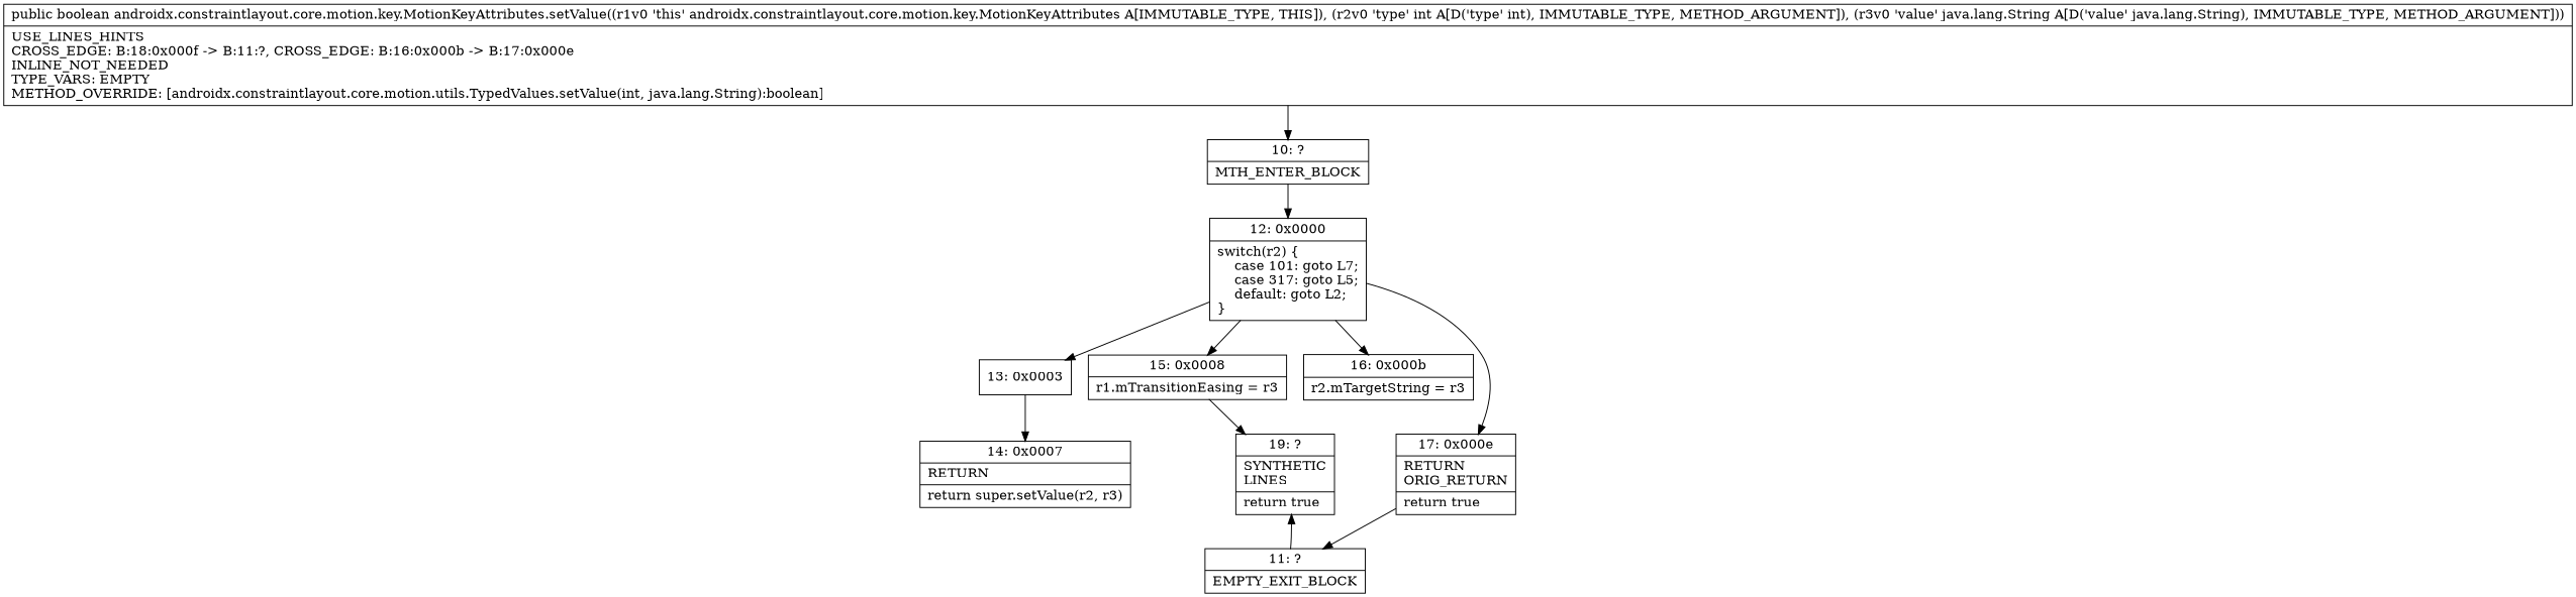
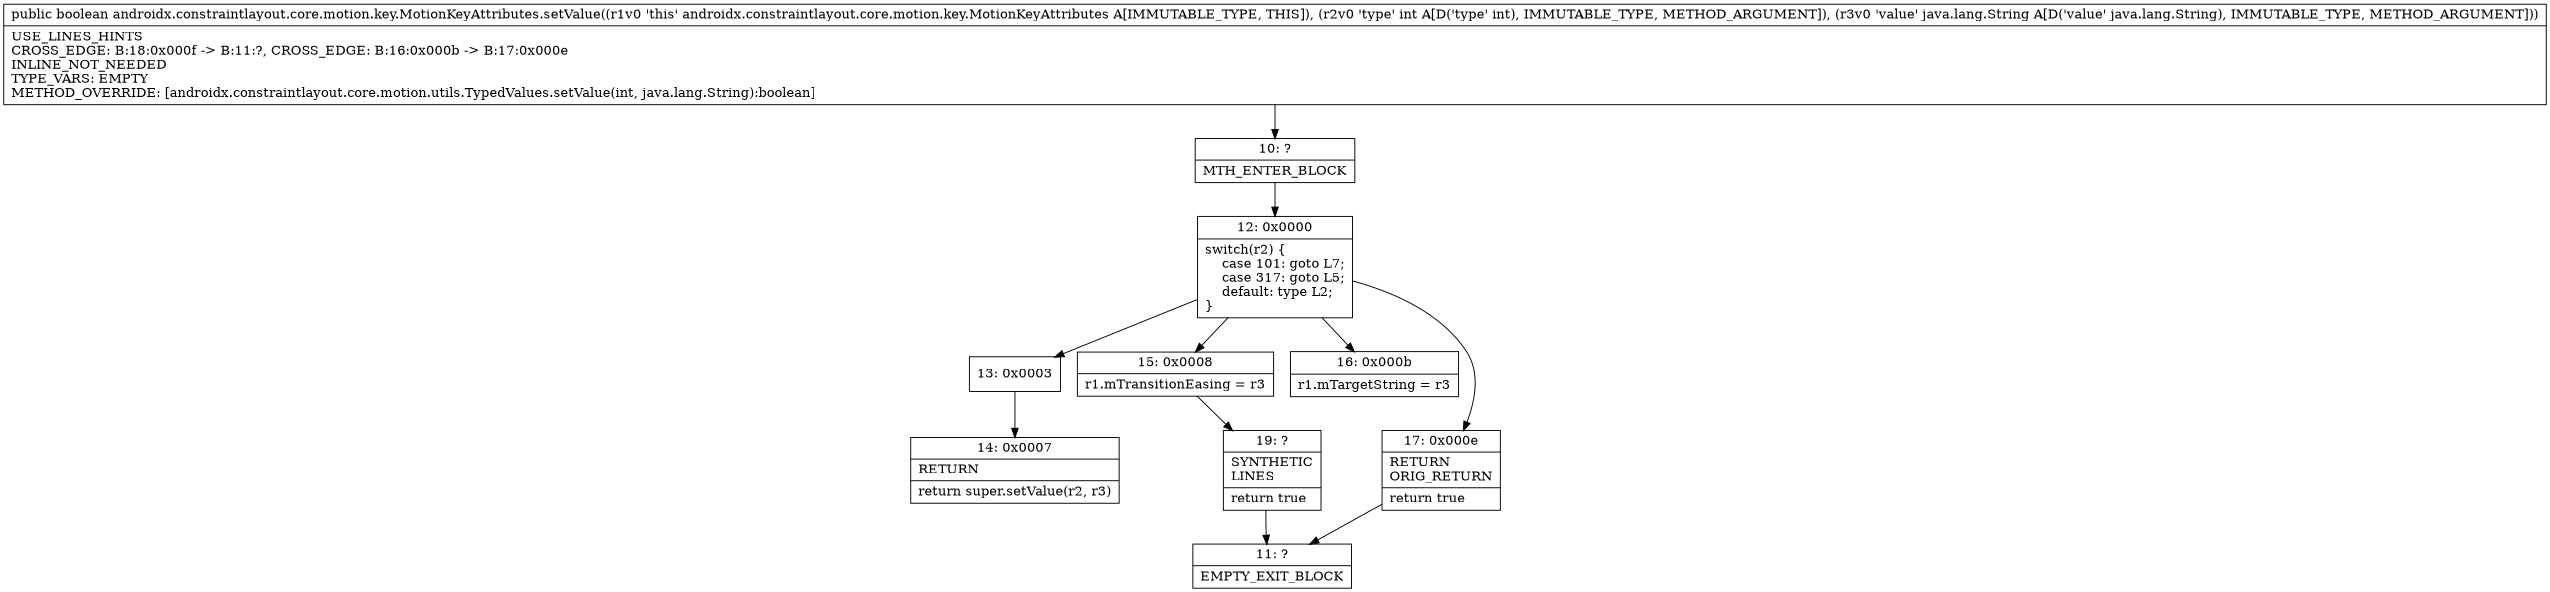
  digraph {
    node [shape=record]
    n1 [label="{10\:\ ?|MTH_ENTER_BLOCK\l}"]
-   n2 [label="{12\:\ 0x0000|switch(r2) \{\l    case 101: goto L7;\l    case 317: goto L5;\l    default: goto L2;\l\}\l}"]
+   n2 [label="{12\:\ 0x0000|switch(r2) \{\l    case 101: goto L7;\l    case 317: goto L5;\l    default: type L2;\l\}\l}"]
    n3 [label="{13\:\ 0x0003}"]
    n4 [label="{15\:\ 0x0008|r1.mTransitionEasing = r3\l}"]
-   n5 [label="{16\:\ 0x000b|r2.mTargetString = r3\l}"]
+   n5 [label="{16\:\ 0x000b|r1.mTargetString = r3\l}"]
    n6 [label="{17\:\ 0x000e|RETURN\lORIG_RETURN\l|return true\l}"]
    n7 [label="{14\:\ 0x0007|RETURN\l|return super.setValue(r2, r3)\l}"]
    n8 [label="{19\:\ ?|SYNTHETIC\lLINES\l|return true\l}"]
    n9 [label="{11\:\ ?|EMPTY_EXIT_BLOCK\l}"]
    n10 [label="{public boolean androidx.constraintlayout.core.motion.key.MotionKeyAttributes.setValue((r1v0 'this' androidx.constraintlayout.core.motion.key.MotionKeyAttributes A[IMMUTABLE_TYPE, THIS]), (r2v0 'type' int A[D('type' int), IMMUTABLE_TYPE, METHOD_ARGUMENT]), (r3v0 'value' java.lang.String A[D('value' java.lang.String), IMMUTABLE_TYPE, METHOD_ARGUMENT]))  | USE_LINES_HINTS\lCROSS_EDGE: B:18:0x000f \-\> B:11:?, CROSS_EDGE: B:16:0x000b \-\> B:17:0x000e\lINLINE_NOT_NEEDED\lTYPE_VARS: EMPTY\lMETHOD_OVERRIDE: [androidx.constraintlayout.core.motion.utils.TypedValues.setValue(int, java.lang.String):boolean]\l}"]
    n1 -> n2
    n2 -> n3
    n2 -> n4
    n2 -> n5
    n2 -> n6
    n3 -> n7
    n4 -> n8
    n6 -> n9
-   n9 -> n8
+   n8 -> n9
    n10 -> n1
  }
